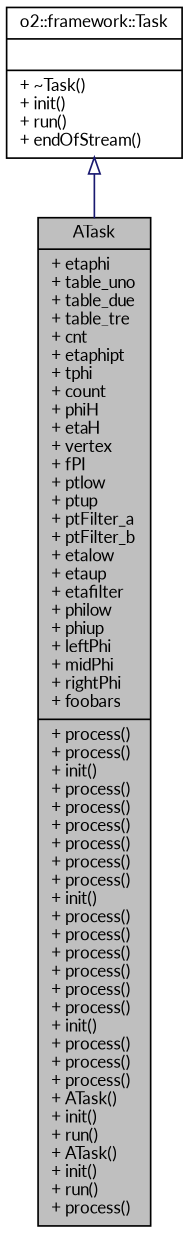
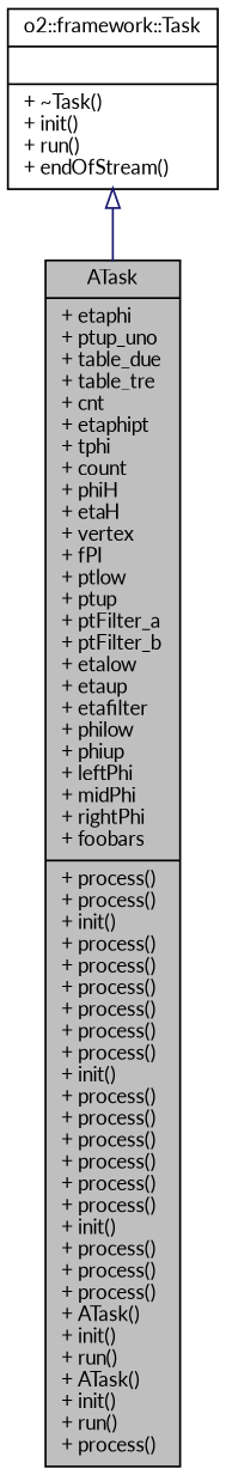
  digraph {
    fontname=Lato
    node [color=black fontname=Lato fontsize=10 shape=record]
-   n1 [fillcolor=grey75 fontcolor=black height=0.2 label="{ATask\n|+ etaphi\l+ table_uno\l+ table_due\l+ table_tre\l+ cnt\l+ etaphipt\l+ tphi\l+ count\l+ phiH\l+ etaH\l+ vertex\l+ fPI\l+ ptlow\l+ ptup\l+ ptFilter_a\l+ ptFilter_b\l+ etalow\l+ etaup\l+ etafilter\l+ philow\l+ phiup\l+ leftPhi\l+ midPhi\l+ rightPhi\l+ foobars\l|+ process()\l+ process()\l+ init()\l+ process()\l+ process()\l+ process()\l+ process()\l+ process()\l+ process()\l+ init()\l+ process()\l+ process()\l+ process()\l+ process()\l+ process()\l+ process()\l+ init()\l+ process()\l+ process()\l+ process()\l+ ATask()\l+ init()\l+ run()\l+ ATask()\l+ init()\l+ run()\l+ process()\l}" style=filled width=0.4]
+   n1 [fillcolor=grey75 fontcolor=black height=0.2 label="{ATask\n|+ etaphi\l+ ptup_uno\l+ table_due\l+ table_tre\l+ cnt\l+ etaphipt\l+ tphi\l+ count\l+ phiH\l+ etaH\l+ vertex\l+ fPI\l+ ptlow\l+ ptup\l+ ptFilter_a\l+ ptFilter_b\l+ etalow\l+ etaup\l+ etafilter\l+ philow\l+ phiup\l+ leftPhi\l+ midPhi\l+ rightPhi\l+ foobars\l|+ process()\l+ process()\l+ init()\l+ process()\l+ process()\l+ process()\l+ process()\l+ process()\l+ process()\l+ init()\l+ process()\l+ process()\l+ process()\l+ process()\l+ process()\l+ process()\l+ init()\l+ process()\l+ process()\l+ process()\l+ ATask()\l+ init()\l+ run()\l+ ATask()\l+ init()\l+ run()\l+ process()\l}" style=filled width=0.4]
    n2 [height=0.2 label="{o2::framework::Task\n||+ ~Task()\l+ init()\l+ run()\l+ endOfStream()\l}" width=0.4]
    n2 -> n1 [arrowtail=onormal color=midnightblue dir=back fontname=Lato fontsize=10 labelfontname=Helvetica labelfontsize=10 style=solid]
  }
